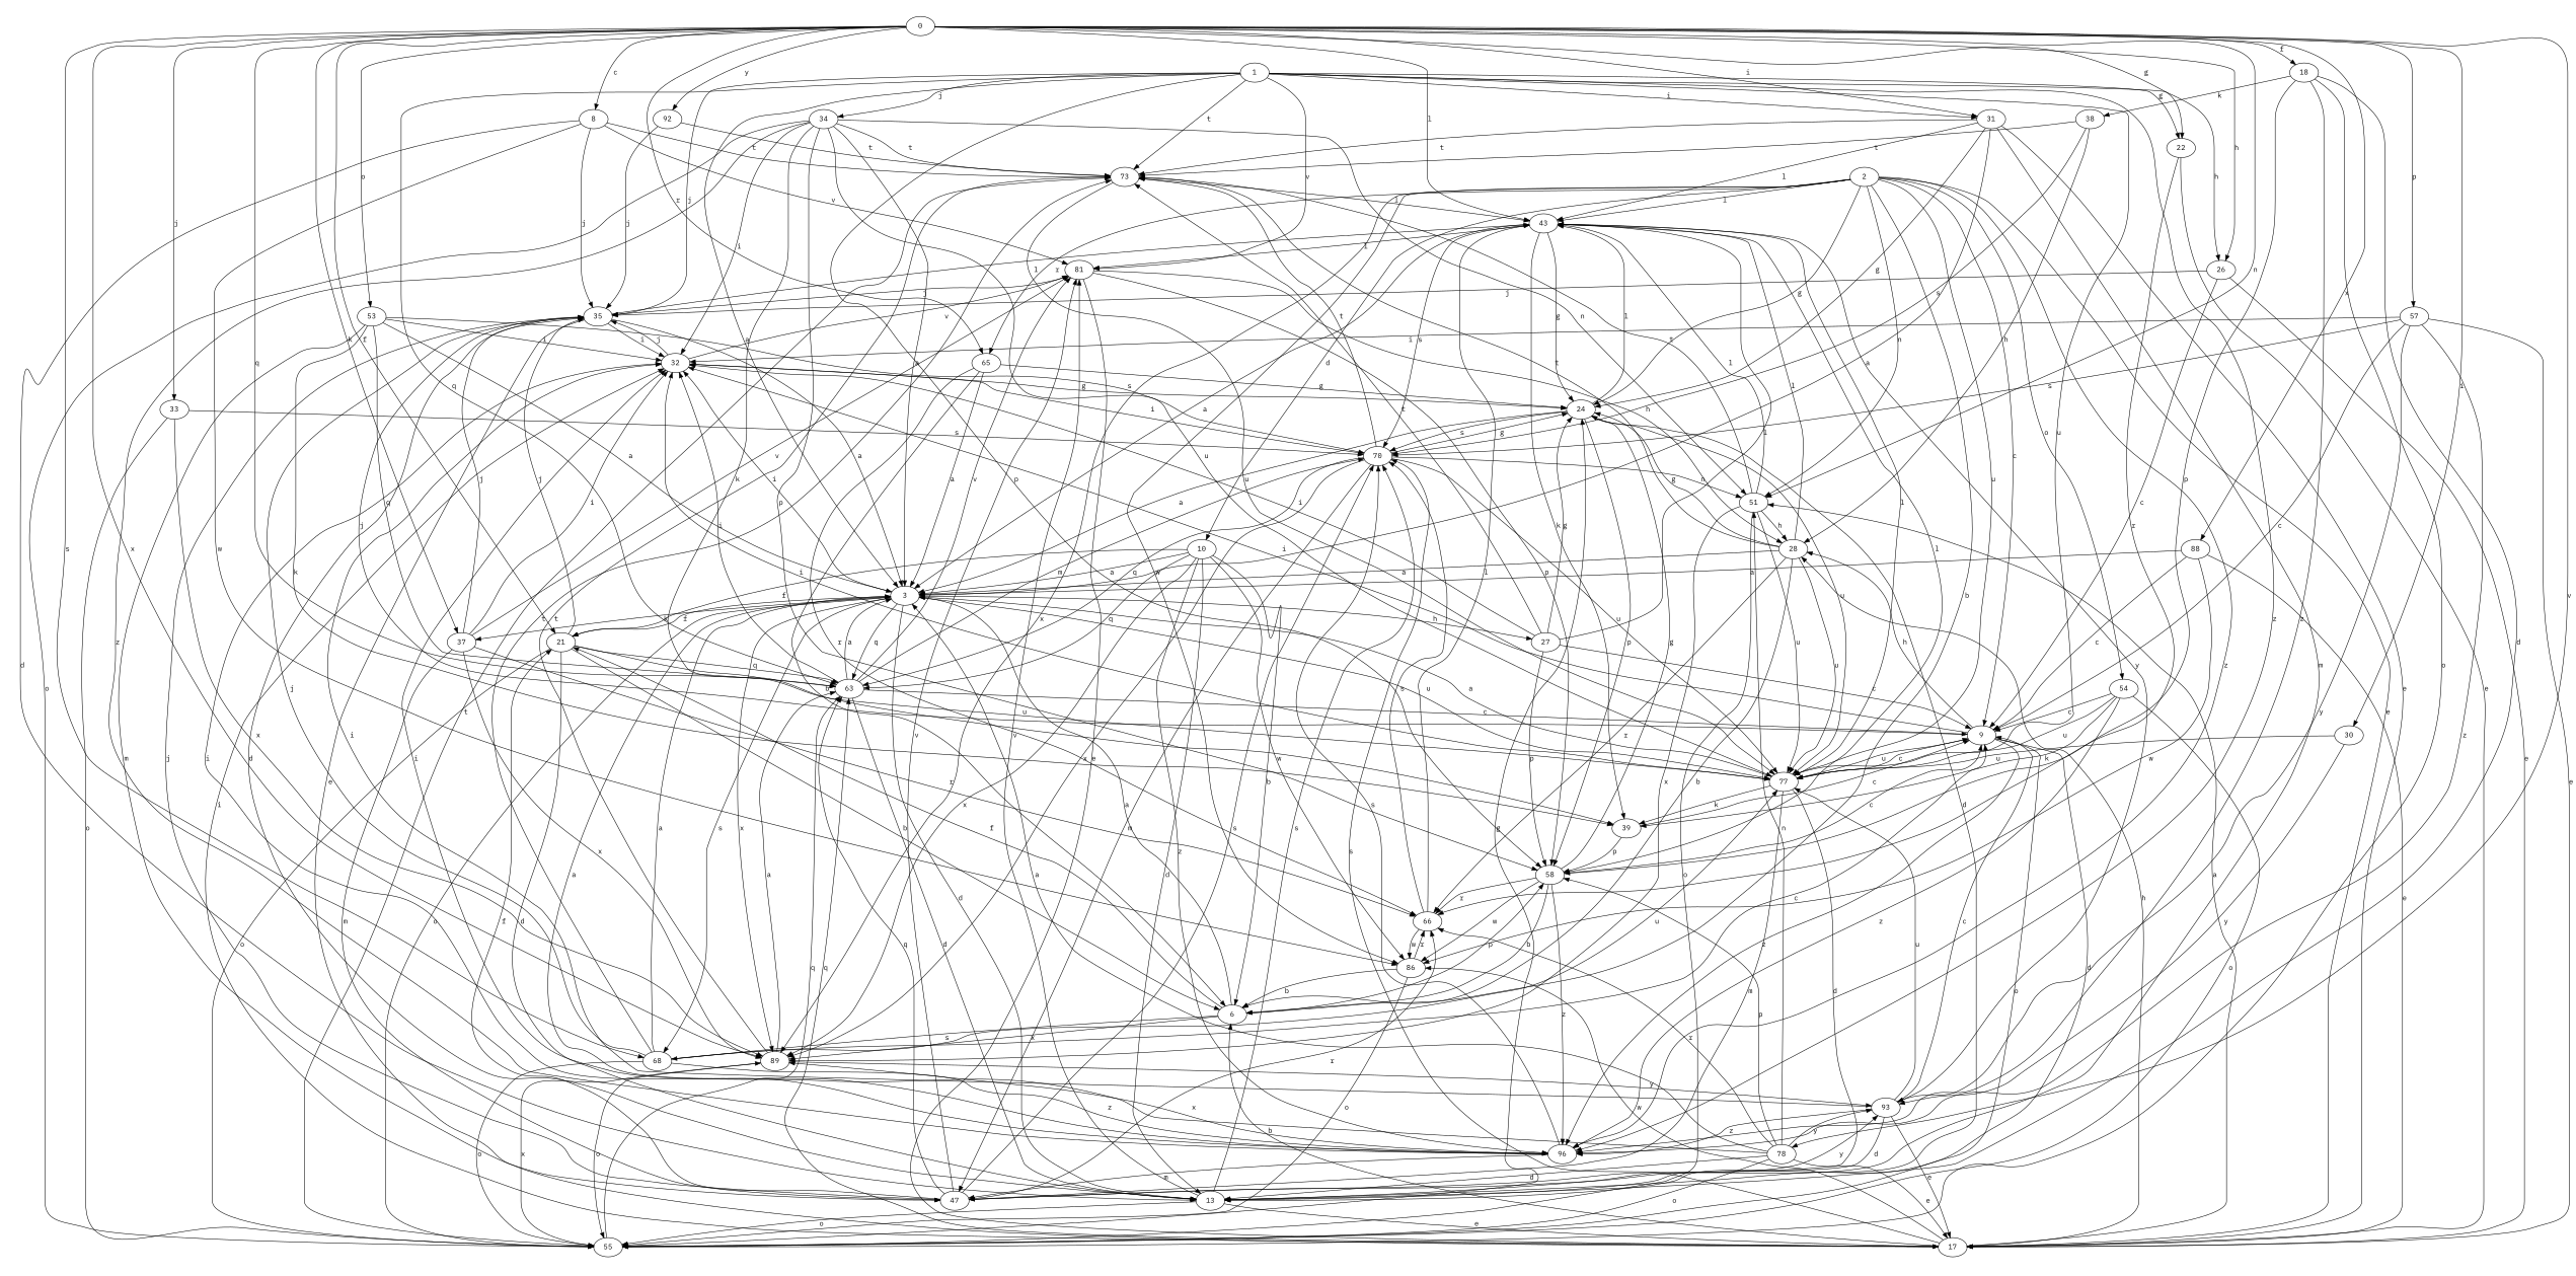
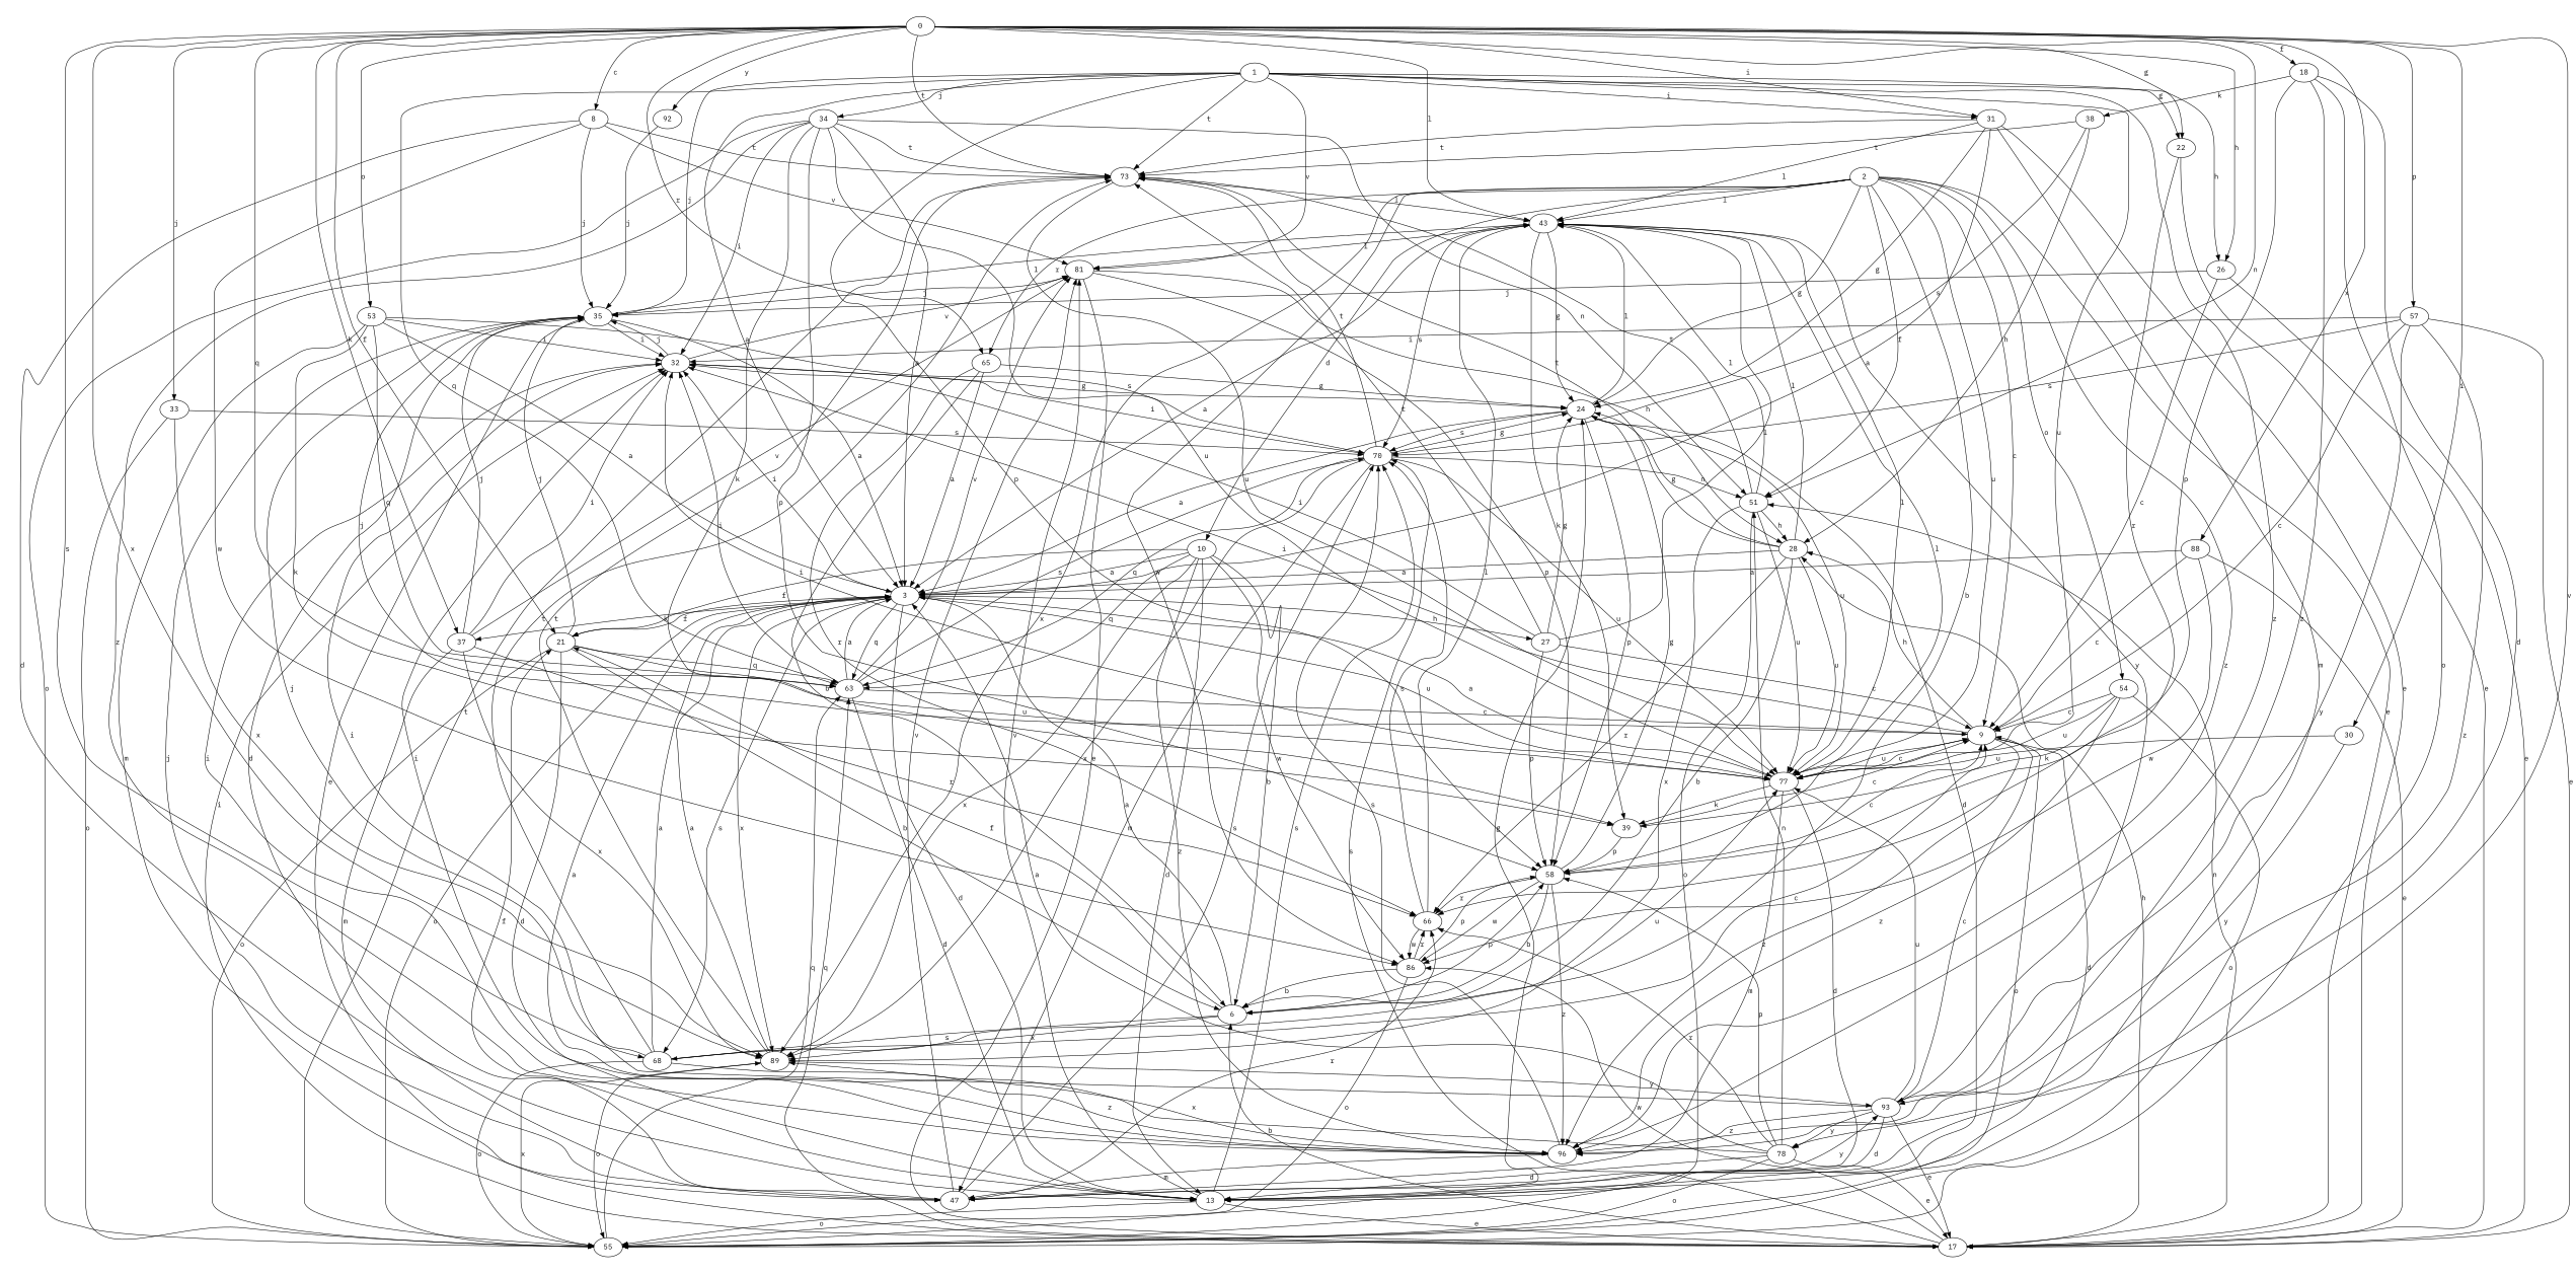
  strict digraph {
    fontname="IBM Plex Mono"
    node [fontname="IBM Plex Mono"]
    edge [fontname="IBM Plex Mono"]
    0
    8
    18
    21
    22
    26
    30
    31
    33
    37
    43
    51
    53
    57
    63
    65
    68
    73
    78
    88
    89
    92
    35
    81
    86
    13
    58
    96
    55
    38
    77
    6
    17
    66
    9
    93
    3
    24
    47
    70
    32
    39
    28
    1
    34
    27
    2
    10
    54
    0 -> 8 [label=c]
    0 -> 18 [label=f]
    0 -> 21 [label=f]
    0 -> 22 [label=g]
    0 -> 26 [label=h]
    0 -> 30 [label=i]
    0 -> 31 [label=i]
    0 -> 33 [label=j]
    0 -> 37 [label=k]
    0 -> 43 [label=l]
    0 -> 51 [label=n]
    0 -> 53 [label=o]
    0 -> 57 [label=p]
    0 -> 63 [label=q]
    0 -> 65 [label=r]
    0 -> 68 [label=s]
-   92 -> 73 [label=t]
+   0 -> 73 [label=t]
    0 -> 78 [label=v]
    0 -> 88 [label=x]
    0 -> 89 [label=x]
    0 -> 92 [label=y]
    8 -> 73 [label=t]
    8 -> 35 [label=j]
    8 -> 81 [label=v]
    8 -> 86 [label=w]
    8 -> 13 [label=d]
    18 -> 13 [label=d]
    18 -> 58 [label=p]
    18 -> 96 [label=z]
    18 -> 55 [label=o]
    18 -> 38 [label=k]
    21 -> 63 [label=q]
    21 -> 35 [label=j]
    21 -> 13 [label=d]
    21 -> 55 [label=o]
    21 -> 77 [label=u]
    21 -> 6 [label=b]
    22 -> 17 [label=e]
    22 -> 66 [label=r]
    26 -> 35 [label=j]
    26 -> 17 [label=e]
    26 -> 9 [label=c]
    30 -> 77 [label=u]
    30 -> 93 [label=y]
    31 -> 43 [label=l]
    31 -> 73 [label=t]
    31 -> 17 [label=e]
    31 -> 3 [label=a]
    31 -> 24 [label=g]
    31 -> 47 [label=m]
    33 -> 89 [label=x]
    33 -> 55 [label=o]
    33 -> 70 [label=s]
    37 -> 89 [label=x]
    37 -> 35 [label=j]
    37 -> 81 [label=v]
    37 -> 66 [label=r]
    37 -> 47 [label=m]
    37 -> 32 [label=i]
    43 -> 81 [label=l]
    43 -> 93 [label=y]
    43 -> 3 [label=a]
    43 -> 24 [label=g]
    43 -> 70 [label=s]
    43 -> 39 [label=k]
    51 -> 43 [label=l]
    51 -> 73 [label=t]
    51 -> 89 [label=x]
    51 -> 55 [label=o]
    51 -> 77 [label=u]
    51 -> 28 [label=h]
    53 -> 63 [label=q]
    53 -> 3 [label=a]
    53 -> 47 [label=m]
    53 -> 70 [label=s]
    53 -> 32 [label=i]
    53 -> 39 [label=k]
    57 -> 96 [label=z]
    57 -> 17 [label=e]
    57 -> 9 [label=c]
    57 -> 93 [label=y]
    57 -> 70 [label=s]
    57 -> 32 [label=i]
    63 -> 81 [label=v]
    63 -> 13 [label=d]
    63 -> 9 [label=c]
    63 -> 3 [label=a]
-   63 -> 70 [label=m]
+   63 -> 70 [label=s]
    63 -> 32 [label=i]
    65 -> 6 [label=b]
    65 -> 66 [label=r]
    65 -> 3 [label=a]
    65 -> 24 [label=g]
    68 -> 73 [label=t]
    68 -> 35 [label=j]
    68 -> 96 [label=z]
    68 -> 55 [label=o]
    68 -> 77 [label=u]
    68 -> 9 [label=c]
    68 -> 3 [label=a]
    73 -> 43 [label=l]
    73 -> 77 [label=u]
    78 -> 51 [label=n]
    78 -> 13 [label=d]
    78 -> 58 [label=p]
    78 -> 55 [label=o]
    78 -> 17 [label=e]
    78 -> 66 [label=r]
-   78 -> 93 [label=y]
+   93 -> 78 [label=y]
    78 -> 3 [label=a]
    78 -> 32 [label=i]
    88 -> 86 [label=w]
    88 -> 17 [label=e]
    88 -> 9 [label=c]
    88 -> 3 [label=a]
    89 -> 73 [label=t]
    89 -> 55 [label=o]
    89 -> 93 [label=y]
-   89 -> 63 [label=a]
+   89 -> 3 [label=a]
    92 -> 35 [label=j]
    35 -> 43 [label=l]
    35 -> 13 [label=d]
    35 -> 17 [label=e]
    35 -> 3 [label=a]
    35 -> 32 [label=i]
    81 -> 35 [label=j]
    81 -> 58 [label=p]
    81 -> 17 [label=e]
    81 -> 28 [label=h]
+   86 -> 58 [label=p]
    86 -> 55 [label=o]
    86 -> 6 [label=b]
    86 -> 66 [label=r]
    13 -> 81 [label=v]
    13 -> 55 [label=o]
    13 -> 17 [label=e]
    13 -> 70 [label=s]
    58 -> 43 [label=l]
    58 -> 86 [label=w]
    58 -> 96 [label=z]
    58 -> 6 [label=b]
    58 -> 66 [label=r]
    58 -> 9 [label=c]
    58 -> 24 [label=g]
    96 -> 89 [label=x]
    96 -> 3 [label=a]
    96 -> 47 [label=m]
    96 -> 70 [label=s]
    96 -> 32 [label=i]
    55 -> 63 [label=q]
    55 -> 73 [label=t]
    55 -> 89 [label=x]
    55 -> 24 [label=g]
    38 -> 73 [label=t]
    38 -> 70 [label=s]
    38 -> 28 [label=h]
    77 -> 43 [label=l]
    77 -> 13 [label=d]
    77 -> 9 [label=c]
    77 -> 3 [label=a]
    77 -> 47 [label=m]
    77 -> 32 [label=i]
    77 -> 39 [label=k]
    6 -> 21 [label=f]
    6 -> 68 [label=s]
    6 -> 89 [label=x]
    6 -> 58 [label=p]
    6 -> 3 [label=a]
-   17 -> 51 [label=a]
+   17 -> 51 [label=n]
    17 -> 63 [label=q]
    17 -> 86 [label=w]
    17 -> 6 [label=b]
    17 -> 70 [label=s]
    17 -> 32 [label=i]
    17 -> 28 [label=h]
    66 -> 43 [label=l]
    66 -> 86 [label=w]
    66 -> 70 [label=s]
    9 -> 35 [label=j]
    9 -> 13 [label=d]
    9 -> 96 [label=z]
    9 -> 55 [label=o]
    9 -> 77 [label=u]
    9 -> 32 [label=i]
    9 -> 28 [label=h]
    93 -> 13 [label=d]
    93 -> 96 [label=z]
    93 -> 77 [label=u]
    93 -> 17 [label=e]
    93 -> 9 [label=c]
    93 -> 32 [label=i]
    3 -> 21 [label=f]
    3 -> 37 [label=k]
    3 -> 63 [label=q]
    3 -> 68 [label=s]
    3 -> 89 [label=x]
    3 -> 13 [label=d]
    3 -> 55 [label=o]
    3 -> 77 [label=u]
    3 -> 32 [label=i]
    3 -> 27 [label=h]
    24 -> 43 [label=l]
    24 -> 13 [label=d]
    24 -> 58 [label=p]
    24 -> 77 [label=u]
    24 -> 3 [label=a]
    24 -> 70 [label=s]
    47 -> 21 [label=f]
-   47 -> 63 [label=q]
    47 -> 35 [label=j]
    47 -> 81 [label=v]
    47 -> 66 [label=r]
    47 -> 93 [label=y]
    47 -> 70 [label=s]
    70 -> 51 [label=n]
    70 -> 63 [label=q]
    70 -> 73 [label=t]
    70 -> 89 [label=x]
    70 -> 77 [label=u]
    70 -> 24 [label=g]
    70 -> 47 [label=m]
    70 -> 32 [label=i]
    32 -> 35 [label=j]
    32 -> 81 [label=v]
    32 -> 24 [label=g]
    39 -> 58 [label=p]
    39 -> 9 [label=c]
    28 -> 43 [label=l]
    28 -> 73 [label=t]
    28 -> 77 [label=u]
    28 -> 6 [label=b]
    28 -> 66 [label=r]
    28 -> 3 [label=a]
    28 -> 24 [label=g]
    1 -> 22 [label=g]
    1 -> 26 [label=h]
    1 -> 31 [label=i]
    1 -> 63 [label=q]
    1 -> 73 [label=t]
    1 -> 35 [label=j]
    1 -> 81 [label=v]
    1 -> 58 [label=p]
    1 -> 96 [label=z]
    1 -> 77 [label=u]
    1 -> 3 [label=a]
    1 -> 34 [label=j]
    34 -> 51 [label=n]
    34 -> 73 [label=t]
    34 -> 58 [label=p]
    34 -> 96 [label=z]
    34 -> 55 [label=o]
    34 -> 77 [label=u]
    34 -> 3 [label=a]
    34 -> 32 [label=i]
    34 -> 39 [label=k]
    27 -> 43 [label=l]
    27 -> 73 [label=t]
    27 -> 58 [label=p]
    27 -> 9 [label=c]
    27 -> 24 [label=g]
    27 -> 32 [label=i]
    2 -> 43 [label=l]
-   2 -> 51 [label=n]
+   2 -> 51 [label=f]
    2 -> 65 [label=r]
    2 -> 89 [label=x]
    2 -> 86 [label=w]
    2 -> 96 [label=z]
    2 -> 77 [label=u]
    2 -> 6 [label=b]
    2 -> 17 [label=e]
    2 -> 9 [label=c]
    2 -> 24 [label=g]
    2 -> 10 [label=d]
    2 -> 54 [label=o]
    10 -> 21 [label=f]
    10 -> 63 [label=q]
    10 -> 89 [label=x]
    10 -> 86 [label=w]
    10 -> 13 [label=d]
    10 -> 96 [label=z]
    10 -> 6 [label=b]
    10 -> 3 [label=a]
    54 -> 96 [label=z]
    54 -> 55 [label=o]
    54 -> 77 [label=u]
    54 -> 9 [label=c]
    54 -> 39 [label=k]
  }
